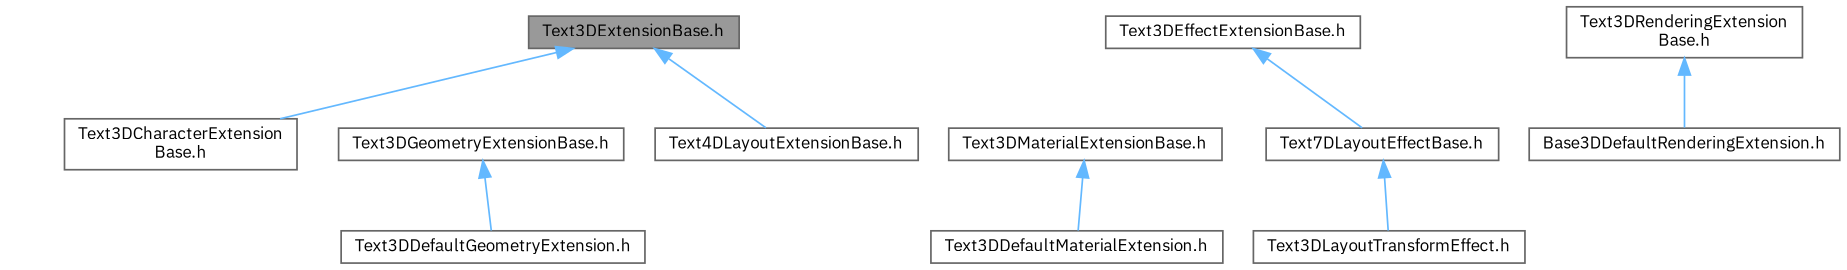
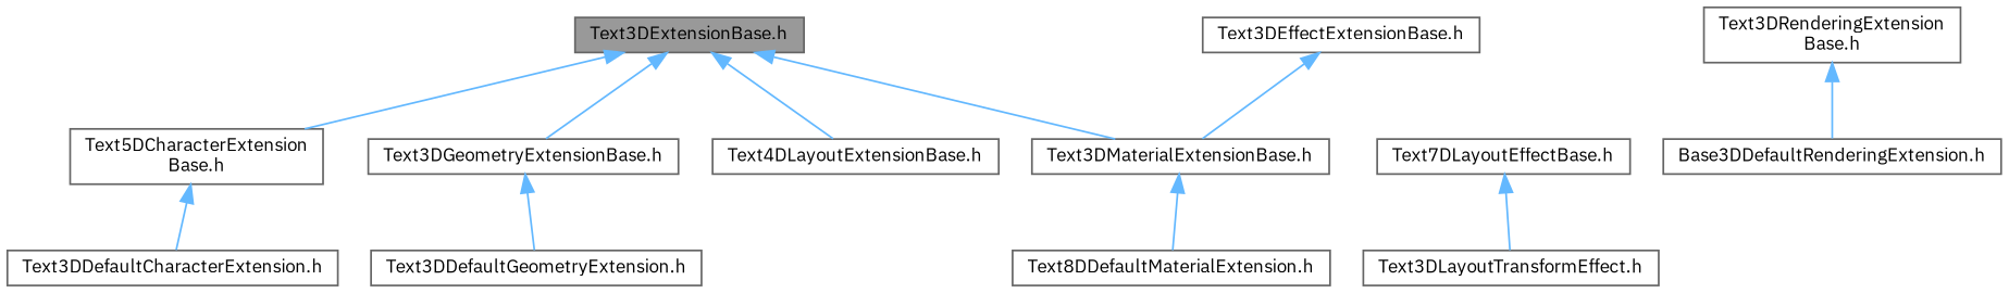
  digraph {
    fontname="IBM Plex Sans"
    node [color=grey40 fillcolor=white fontname="IBM Plex Sans" fontsize=10 shape=box style=filled]
    edge [color=steelblue1 dir=back fontname="IBM Plex Sans" fontsize=10 labelfontname=Helvetica labelfontsize=10 style=solid]
    n1 [color=gray40 fillcolor=grey60 fontcolor=black height=0.2 label="Text3DExtensionBase.h" width=0.4]
-   n2 [height=0.2 label="Text3DCharacterExtension\lBase.h" width=0.4]
+   n2 [height=0.2 label="Text5DCharacterExtension\lBase.h" width=0.4]
    n3 [height=0.2 label="Text3DGeometryExtensionBase.h" width=0.4]
    n4 [height=0.2 label="Text4DLayoutExtensionBase.h" width=0.4]
    n5 [height=0.2 label="Text3DMaterialExtensionBase.h" width=0.4]
+   n6 [height=0.2 label="Text3DDefaultCharacterExtension.h" width=0.4]
    n7 [height=0.2 label="Text3DEffectExtensionBase.h" width=0.4]
    n8 [height=0.2 label="Text7DLayoutEffectBase.h" width=0.4]
    n9 [height=0.2 label="Text3DDefaultGeometryExtension.h" width=0.4]
-   n10 [height=0.2 label="Text3DDefaultMaterialExtension.h" width=0.4]
+   n10 [height=0.2 label="Text8DDefaultMaterialExtension.h" width=0.4]
    n11 [height=0.2 label="Text3DRenderingExtension\lBase.h" width=0.4]
    n12 [height=0.2 label="Base3DDefaultRenderingExtension.h" width=0.4]
    n13 [height=0.2 label="Text3DLayoutTransformEffect.h" width=0.4]
    n1 -> n2
+   n1 -> n3
    n1 -> n4
+   n1 -> n5
+   n2 -> n6
    n3 -> n9
    n5 -> n10
-   n7 -> n8
+   n7 -> n5
    n8 -> n13
    n11 -> n12
  }
